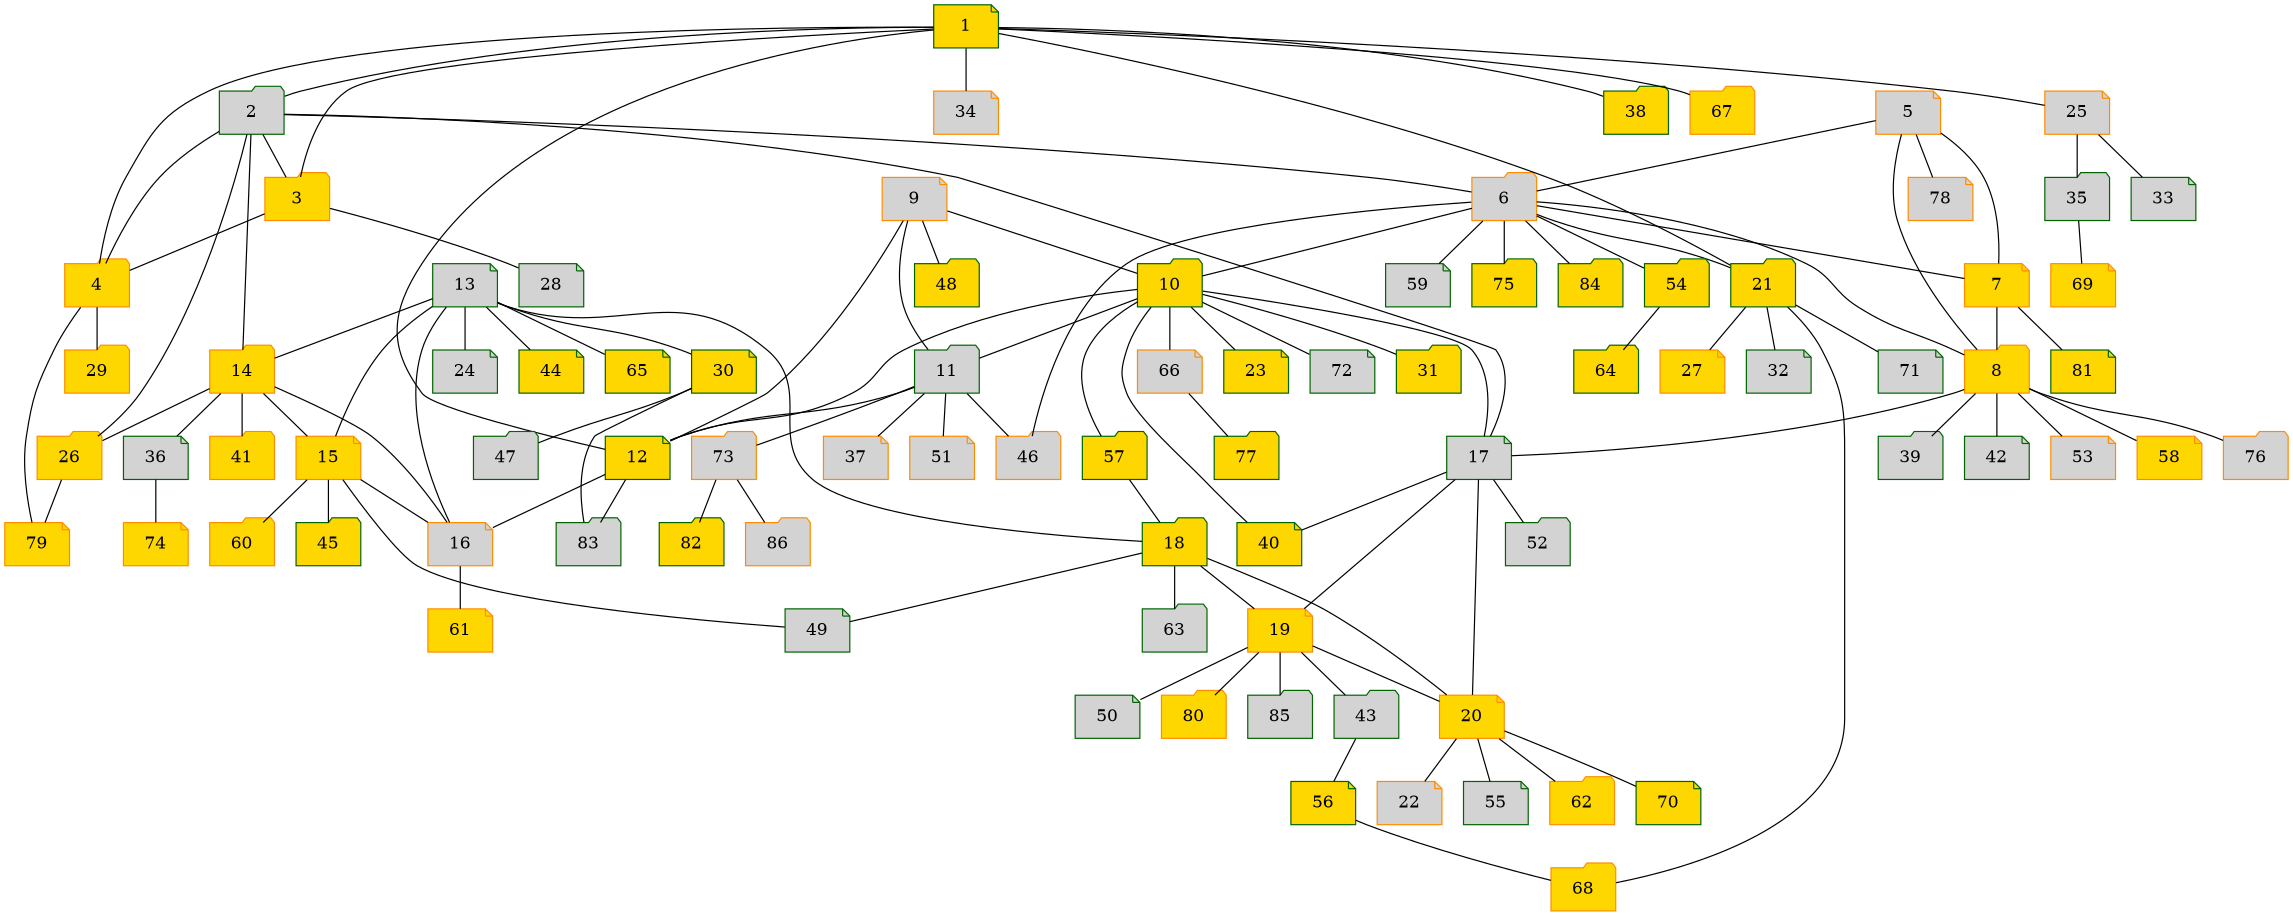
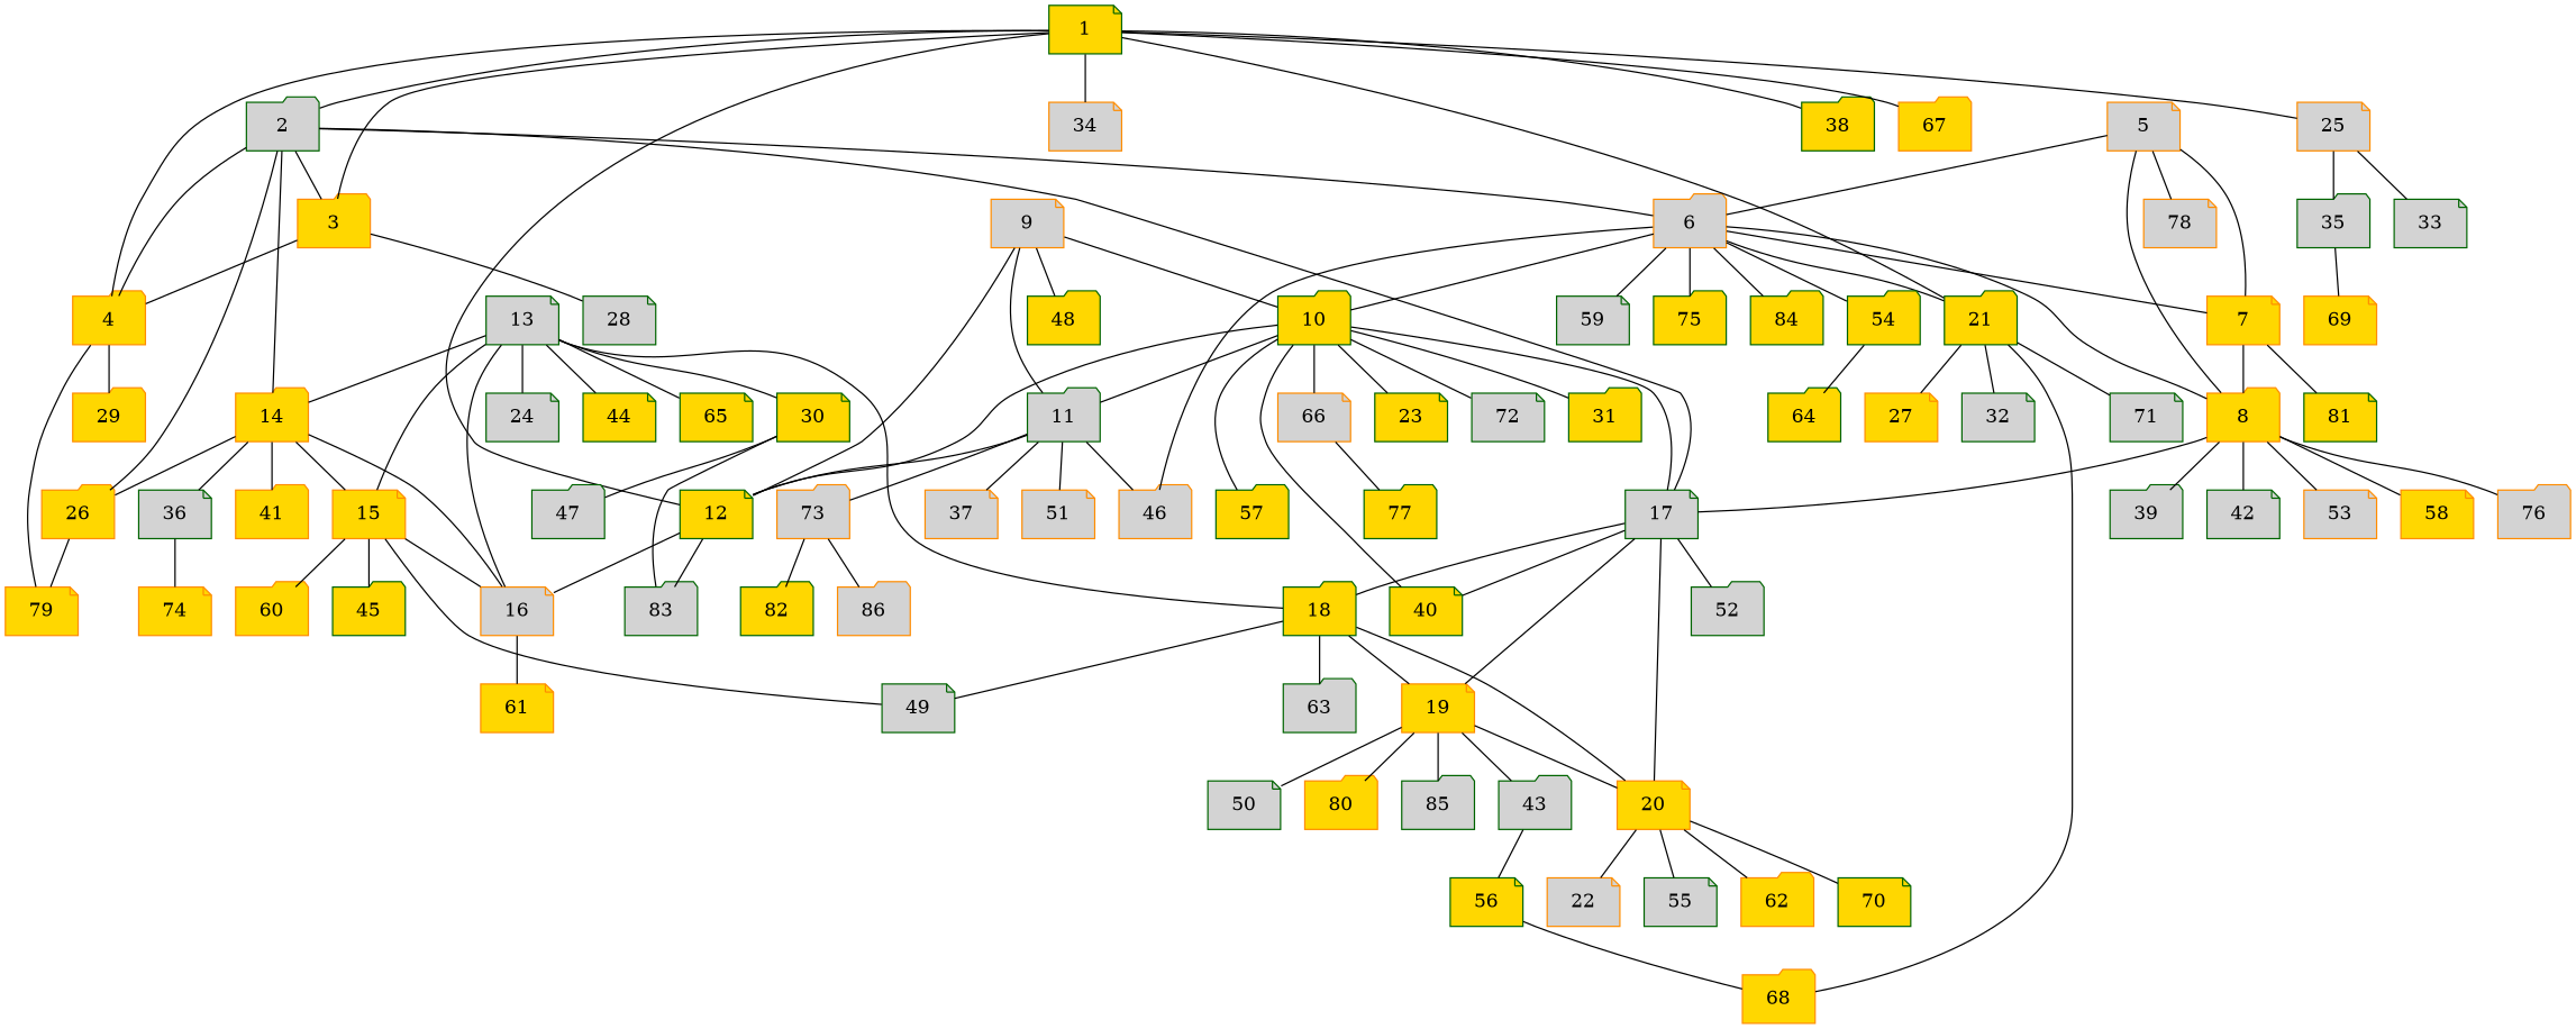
  graph {
    node [color=darkgreen fillcolor=gold shape=note style=filled]
    2 [fillcolor=lightgrey shape=folder]
    1
    3 [color=darkorange shape=folder]
    4 [color=darkorange shape=folder]
    12
    21 [shape=folder]
    25 [color=darkorange fillcolor=lightgrey]
    34 [color=darkorange fillcolor=lightgrey]
    38 [shape=folder]
    67 [color=darkorange shape=folder]
    6 [color=darkorange fillcolor=lightgrey shape=folder]
    14 [color=darkorange shape=folder]
    17 [fillcolor=lightgrey]
    26 [color=darkorange shape=folder]
    28 [fillcolor=lightgrey]
    29 [color=darkorange shape=folder]
    79 [color=darkorange]
    16 [color=darkorange fillcolor=lightgrey]
    83 [fillcolor=lightgrey shape=folder]
    27 [color=darkorange]
    32 [fillcolor=lightgrey]
    68 [color=darkorange shape=folder]
    71 [fillcolor=lightgrey]
    33 [fillcolor=lightgrey]
    35 [fillcolor=lightgrey shape=folder]
    7 [color=darkorange]
    8 [color=darkorange shape=folder]
    10 [shape=folder]
    46 [color=darkorange fillcolor=lightgrey shape=folder]
    54 [shape=folder]
    59 [fillcolor=lightgrey]
    75 [shape=folder]
    84 [shape=folder]
    15 [color=darkorange]
    36 [fillcolor=lightgrey]
    41 [color=darkorange shape=folder]
    40
    18 [shape=folder]
    19 [color=darkorange]
    20 [color=darkorange]
    52 [fillcolor=lightgrey shape=folder]
    5 [color=darkorange fillcolor=lightgrey]
    78 [color=darkorange fillcolor=lightgrey]
    81
    39 [fillcolor=lightgrey shape=folder]
    42 [fillcolor=lightgrey]
    53 [color=darkorange fillcolor=lightgrey]
    58 [color=darkorange]
    76 [color=darkorange fillcolor=lightgrey shape=folder]
    61 [color=darkorange]
    11 [fillcolor=lightgrey shape=folder]
    23
    31 [shape=folder]
    57 [shape=folder]
    66 [color=darkorange fillcolor=lightgrey]
    72 [fillcolor=lightgrey]
    64 [shape=folder]
    9 [color=darkorange fillcolor=lightgrey]
    48 [shape=folder]
    37 [color=darkorange fillcolor=lightgrey]
    51 [color=darkorange fillcolor=lightgrey]
    73 [color=darkorange fillcolor=lightgrey shape=folder]
    77 [shape=folder]
    82 [shape=folder]
    86 [color=darkorange fillcolor=lightgrey shape=folder]
    13 [fillcolor=lightgrey]
    24 [fillcolor=lightgrey]
    30
    44
    65
    45 [shape=folder]
    49 [fillcolor=lightgrey]
    60 [color=darkorange shape=folder]
    63 [fillcolor=lightgrey shape=folder]
    47 [fillcolor=lightgrey shape=folder]
    74 [color=darkorange]
    43 [fillcolor=lightgrey shape=folder]
    50 [fillcolor=lightgrey]
    80 [color=darkorange shape=folder]
    85 [fillcolor=lightgrey shape=folder]
    22 [color=darkorange fillcolor=lightgrey]
    55 [fillcolor=lightgrey]
    62 [color=darkorange shape=folder]
    70
    56
    69 [color=darkorange]
    2 -- 3
    2 -- 4
    2 -- 6
    2 -- 14
    2 -- 17
    2 -- 26
    1 -- 2
    1 -- 3
    1 -- 4
    1 -- 12
    1 -- 21
    1 -- 25
    1 -- 34
    1 -- 38
    1 -- 67
    3 -- 4
    3 -- 28
    4 -- 29
    4 -- 79
    12 -- 16
    12 -- 83
    21 -- 27
    21 -- 32
    21 -- 68
    21 -- 71
    25 -- 33
    25 -- 35
    6 -- 21
    6 -- 7
    6 -- 8
    6 -- 10
    6 -- 46
    6 -- 54
    6 -- 59
    6 -- 75
    6 -- 84
    14 -- 26
    14 -- 16
    14 -- 15
    14 -- 36
    14 -- 41
    17 -- 40
-   57 -- 18
+   17 -- 18
    17 -- 19
    17 -- 20
    17 -- 52
    26 -- 79
    16 -- 61
    35 -- 69
    7 -- 8
    7 -- 81
    8 -- 17
    8 -- 39
    8 -- 42
    8 -- 53
    8 -- 58
    8 -- 76
    10 -- 12
    10 -- 17
    10 -- 40
    10 -- 11
    10 -- 23
    10 -- 31
    10 -- 57
    10 -- 66
    10 -- 72
    54 -- 64
    15 -- 16
    15 -- 45
    15 -- 49
    15 -- 60
    36 -- 74
    18 -- 19
    18 -- 20
    18 -- 49
    18 -- 63
    19 -- 20
    19 -- 43
    19 -- 50
    19 -- 80
    19 -- 85
    20 -- 22
    20 -- 55
    20 -- 62
    20 -- 70
    5 -- 6
    5 -- 7
    5 -- 8
    5 -- 78
    11 -- 12
    11 -- 46
    11 -- 37
    11 -- 51
    11 -- 73
    66 -- 77
    9 -- 12
    9 -- 10
    9 -- 11
    9 -- 48
    73 -- 82
    73 -- 86
    13 -- 14
    13 -- 16
    13 -- 15
    13 -- 18
    13 -- 24
    13 -- 30
    13 -- 44
    13 -- 65
    30 -- 83
    30 -- 47
    43 -- 56
    56 -- 68
  }
